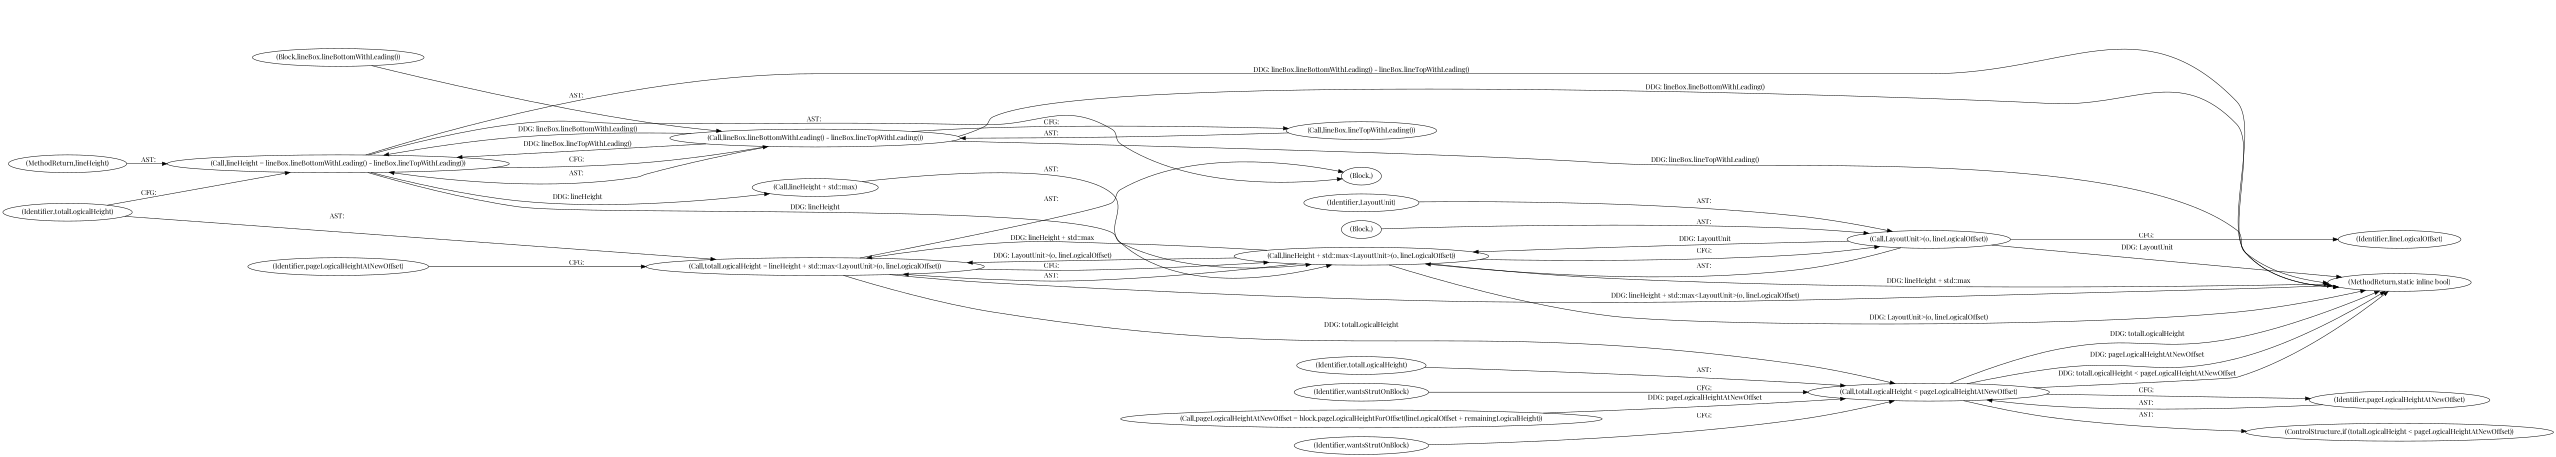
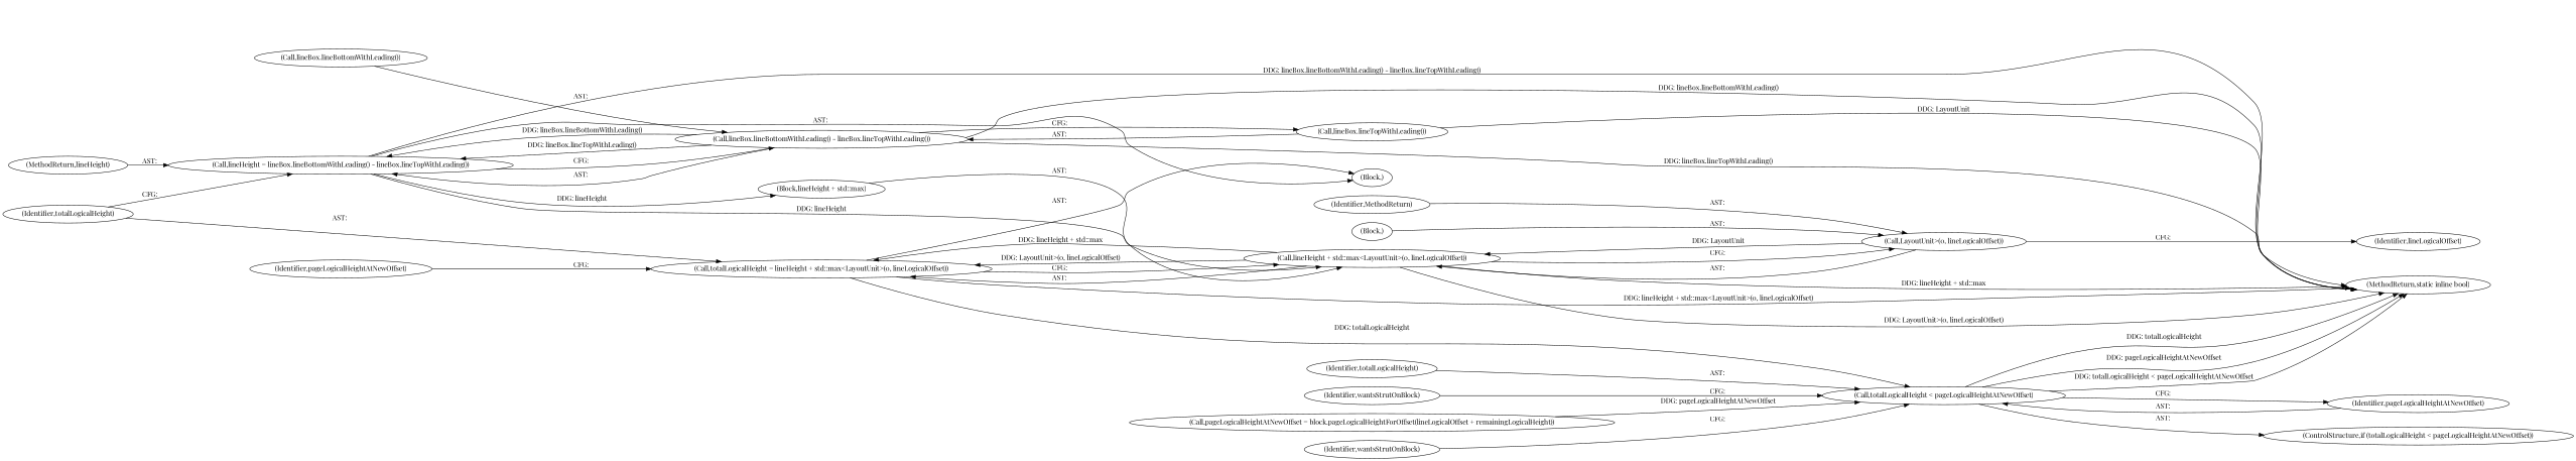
  digraph {
    fontname="Playfair Display"
    rankdir=LR
    node [fontname="Playfair Display"]
    edge [fontname="Playfair Display"]
    n1 [label="(Call,totalLogicalHeight = lineHeight + std::max<LayoutUnit>(0, lineLogicalOffset))"]
    n2 [label="(Call,lineHeight + std::max<LayoutUnit>(0, lineLogicalOffset))"]
    n3 [label="(Call,totalLogicalHeight < pageLogicalHeightAtNewOffset)"]
    n4 [label="(Block,)"]
    n5 [label="(MethodReturn,static inline bool)"]
    n6 [label="(Call,LayoutUnit>(0, lineLogicalOffset))"]
    n7 [label="(Identifier,pageLogicalHeightAtNewOffset)"]
    n8 [label="(ControlStructure,if (totalLogicalHeight < pageLogicalHeightAtNewOffset))"]
    n9 [label="(Identifier,lineLogicalOffset)"]
    n10 [label="(Call,lineHeight = lineBox.lineBottomWithLeading() - lineBox.lineTopWithLeading())"]
    n11 [label="(Call,lineBox.lineBottomWithLeading() - lineBox.lineTopWithLeading())"]
-   n12 [label="(Call,lineHeight + std::max)"]
+   n12 [label="(Block,lineHeight + std::max)"]
    n13 [label="(Call,lineBox.lineTopWithLeading())"]
    n14 [label="(Identifier,totalLogicalHeight)"]
    n15 [label="(Identifier,wantsStrutOnBlock)"]
    n16 [label="(Call,pageLogicalHeightAtNewOffset = block.pageLogicalHeightForOffset(lineLogicalOffset + remainingLogicalHeight))"]
-   n17 [label="(Identifier,LayoutUnit)"]
+   n17 [label="(Identifier,MethodReturn)"]
    n18 [label="(Identifier,totalLogicalHeight)"]
    n19 [label="(Identifier,wantsStrutOnBlock)"]
-   n20 [label="(Block,lineBox.lineBottomWithLeading())"]
+   n20 [label="(Call,lineBox.lineBottomWithLeading())"]
    n21 [label="(Identifier,pageLogicalHeightAtNewOffset)"]
    n22 [label="(Block,)"]
    n23 [label="(MethodReturn,lineHeight)"]
    n1 -> n2 [label="CFG: "]
    n1 -> n3 [label="DDG: totalLogicalHeight"]
    n1 -> n4 [label="AST: "]
    n1 -> n5 [label="DDG: lineHeight + std::max<LayoutUnit>(0, lineLogicalOffset)"]
    n2 -> n1 [label="AST: "]
    n2 -> n1 [label="DDG: lineHeight + std::max"]
    n2 -> n1 [label="DDG: LayoutUnit>(0, lineLogicalOffset)"]
    n2 -> n5 [label="DDG: lineHeight + std::max"]
    n2 -> n5 [label="DDG: LayoutUnit>(0, lineLogicalOffset)"]
    n2 -> n6 [label="CFG: "]
    n3 -> n5 [label="DDG: totalLogicalHeight"]
    n3 -> n5 [label="DDG: pageLogicalHeightAtNewOffset"]
    n3 -> n5 [label="DDG: totalLogicalHeight < pageLogicalHeightAtNewOffset"]
    n3 -> n7 [label="CFG: "]
    n3 -> n8 [label="AST: "]
    n6 -> n2 [label="AST: "]
    n6 -> n2 [label="DDG: LayoutUnit"]
-   n6 -> n5 [label="DDG: LayoutUnit"]
+   n13 -> n5 [label="DDG: LayoutUnit"]
    n6 -> n9 [label="CFG: "]
    n7 -> n3 [label="AST: "]
    n10 -> n2 [label="DDG: lineHeight"]
    n10 -> n4 [label="AST: "]
    n10 -> n5 [label="DDG: lineBox.lineBottomWithLeading() - lineBox.lineTopWithLeading()"]
    n10 -> n11 [label="CFG: "]
    n10 -> n12 [label="DDG: lineHeight"]
    n11 -> n5 [label="DDG: lineBox.lineBottomWithLeading()"]
    n11 -> n5 [label="DDG: lineBox.lineTopWithLeading()"]
    n11 -> n10 [label="AST: "]
    n11 -> n10 [label="DDG: lineBox.lineBottomWithLeading()"]
    n11 -> n10 [label="DDG: lineBox.lineTopWithLeading()"]
    n11 -> n13 [label="CFG: "]
    n12 -> n2 [label="AST: "]
    n13 -> n11 [label="AST: "]
    n14 -> n3 [label="AST: "]
    n15 -> n3 [label="CFG: "]
    n16 -> n3 [label="DDG: pageLogicalHeightAtNewOffset"]
    n17 -> n6 [label="AST: "]
    n18 -> n1 [label="AST: "]
    n18 -> n10 [label="CFG: "]
    n19 -> n3 [label="CFG: "]
    n20 -> n11 [label="AST: "]
    n21 -> n1 [label="CFG: "]
    n22 -> n6 [label="AST: "]
    n23 -> n10 [label="AST: "]
  }
